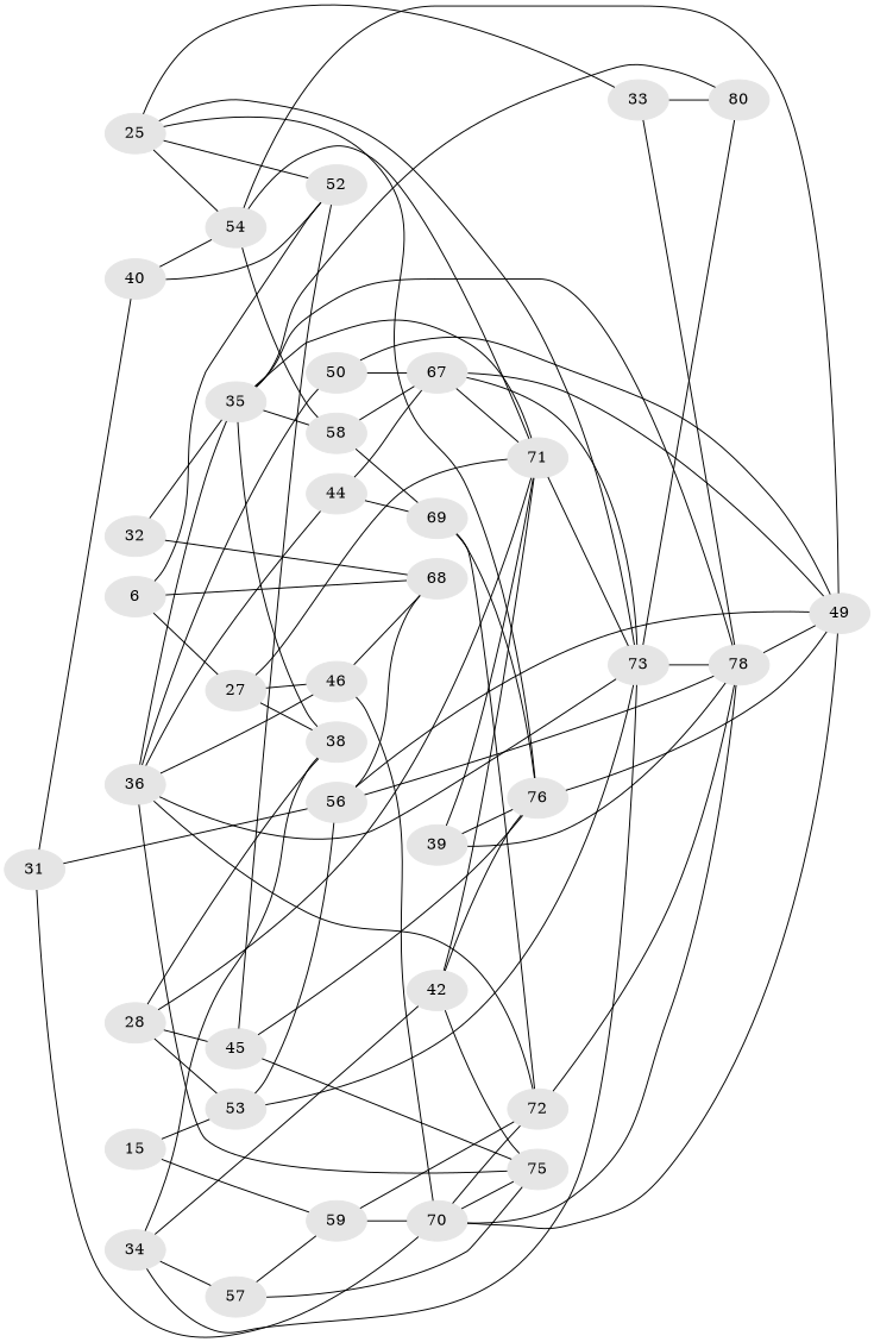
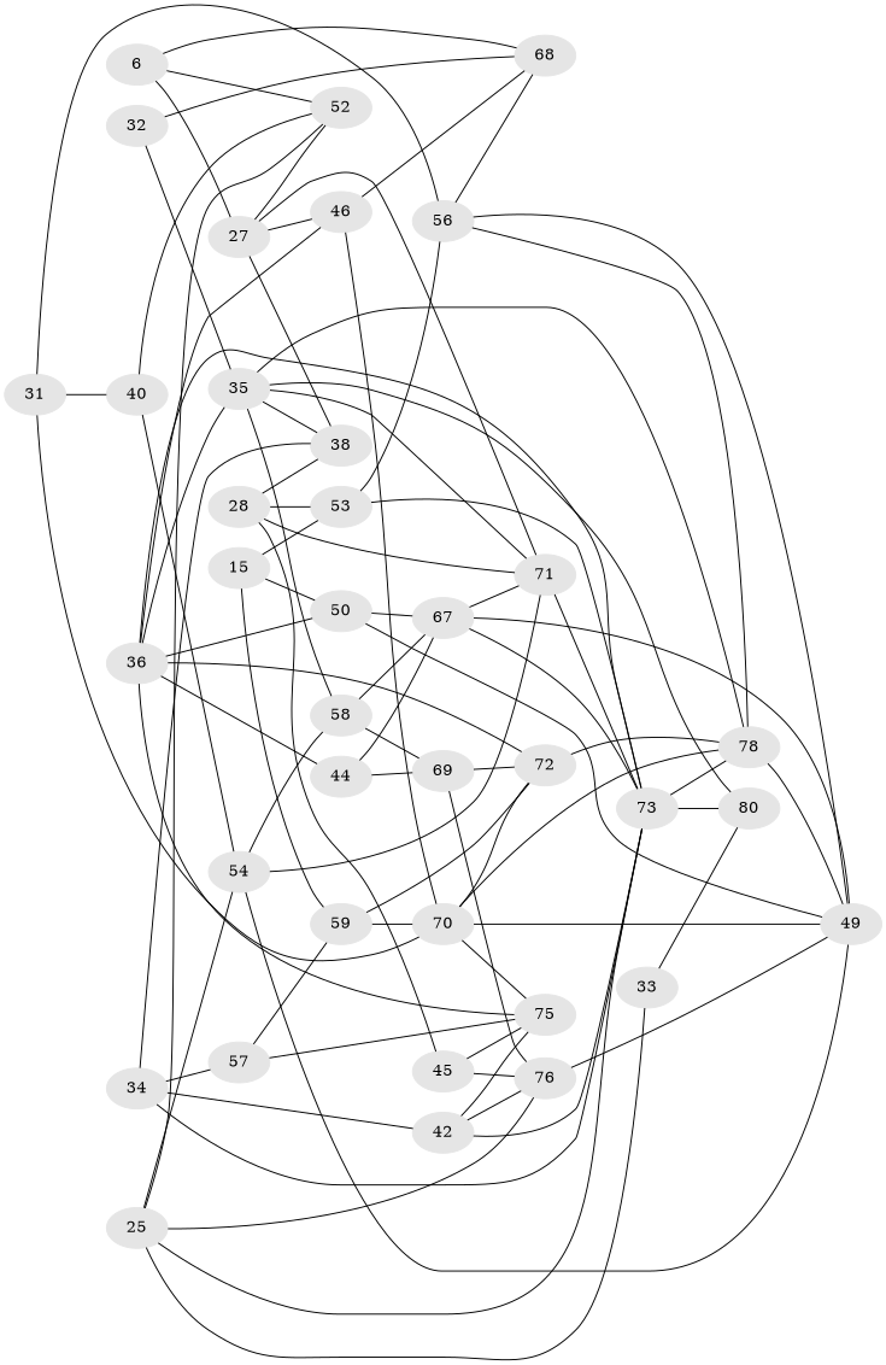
  graph {
    rankdir=LR
    node [color=gray90 style=filled]
    6
    27
    52
    68 [super="+66"]
    38
    46
    71 [super="+65"]
    50 [super="+7"]
    n9 [label=49 super="+23+62+49"]
    67 [super="+55"]
    15
    53
    59 [super="+30"]
    73 [super="+26+64"]
    56
    70 [super="+61+48"]
    72 [super="+22"]
    25 [super="+11+21"]
    33
    54 [super="+18"]
    76 [super="+17+63"]
    78 [super="+43+77"]
    80 [super="+8"]
    35 [super="+3+14"]
    58
    28
    45
    75 [super="+51"]
    31
    40
    57 [super="+37"]
    32
    34
    42 [super="+20"]
    69
    36 [super="+10"]
    44
-   39
    6 -- 27
    6 -- 52
    6 -- 68 [weight=2]
    27 -- 38
    27 -- 46
    27 -- 71
    46 -- 68
    46 -- 70
    71 -- 73
    50 -- n9
    50 -- 67 [weight=2]
    67 -- 71
    67 -- n9
    67 -- 73
+   15 -- 50 [weight=2]
    15 -- 53
    15 -- 59
    53 -- 73
    53 -- 56
    59 -- 70 [weight=2]
    59 -- 72 [weight=3]
    73 -- 78 [weight=3]
    73 -- 80
    56 -- 68
    56 -- n9
    56 -- 78
    70 -- n9 [weight=2]
    70 -- 72 [weight=2]
    70 -- 78
    70 -- 75 [weight=2]
    72 -- 78
    25 -- 52
    25 -- 73
    25 -- 33
    25 -- 54 [weight=2]
    25 -- 76 [weight=2]
-   33 -- 78 [weight=2]
    33 -- 80
    54 -- 71 [weight=2]
    54 -- n9 [weight=2]
    54 -- 58
    76 -- n9
    78 -- n9
    35 -- 38
    35 -- 71
    35 -- 78 [weight=2]
    35 -- 80
    35 -- 58
    58 -- 67
    58 -- 69
    28 -- 38
    28 -- 71
    28 -- 53
    28 -- 45
-   45 -- 52
+   27 -- 52
    45 -- 76
    45 -- 75
    31 -- 56
    31 -- 70
    31 -- 40
    40 -- 52
    40 -- 54
    57 -- 59 [weight=2]
    57 -- 75 [weight=2]
    32 -- 68 [weight=2]
    32 -- 35
    34 -- 38
    34 -- 73
    34 -- 57
    34 -- 42
-   42 -- 71
+   42 -- 73
    42 -- 76
    42 -- 75
    69 -- 72
    69 -- 76
    36 -- 46
    36 -- 50
    36 -- 73
    36 -- 72 [weight=2]
    36 -- 35
    36 -- 75 [weight=2]
    36 -- 44
    44 -- 67
    44 -- 69
-   39 -- 71
-   39 -- 76
-   39 -- 78
  }
